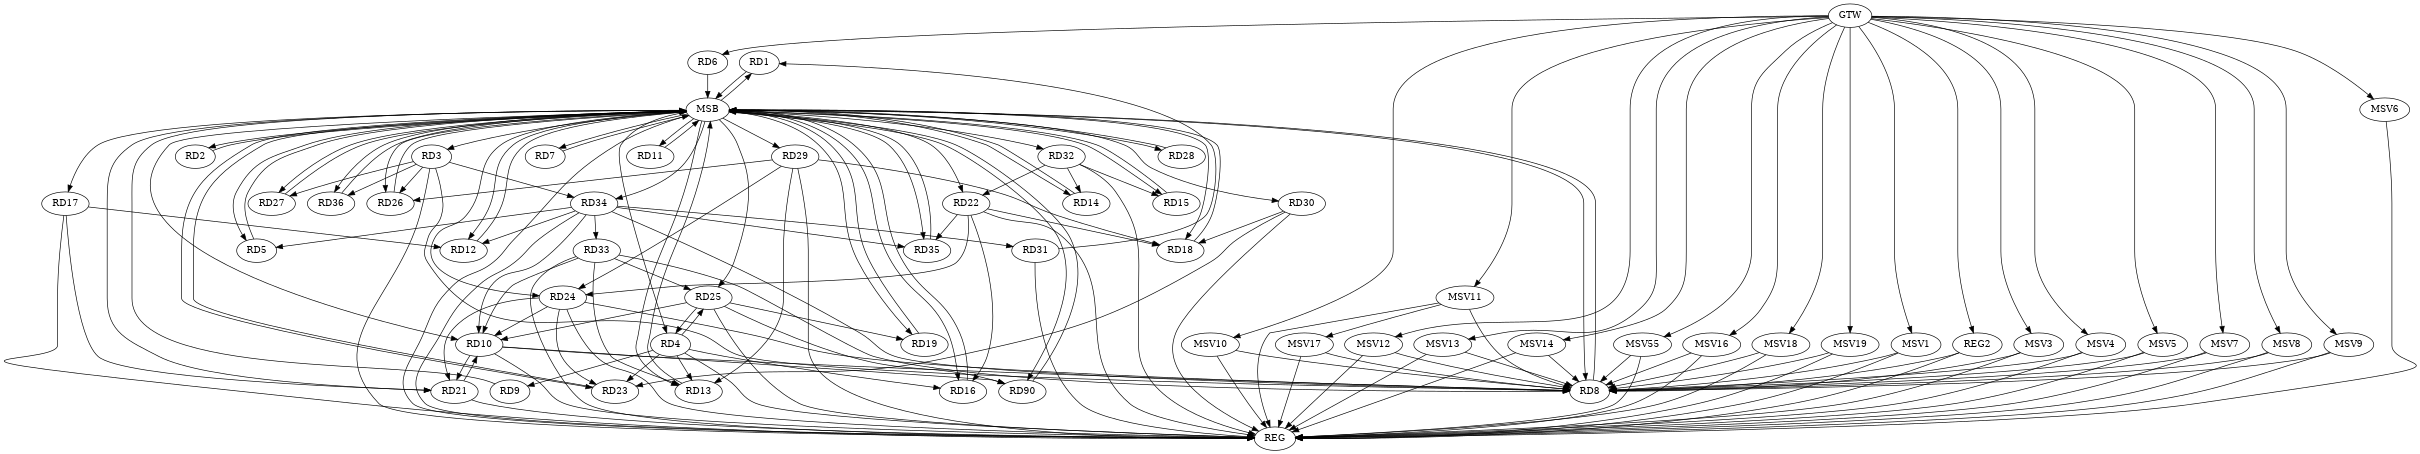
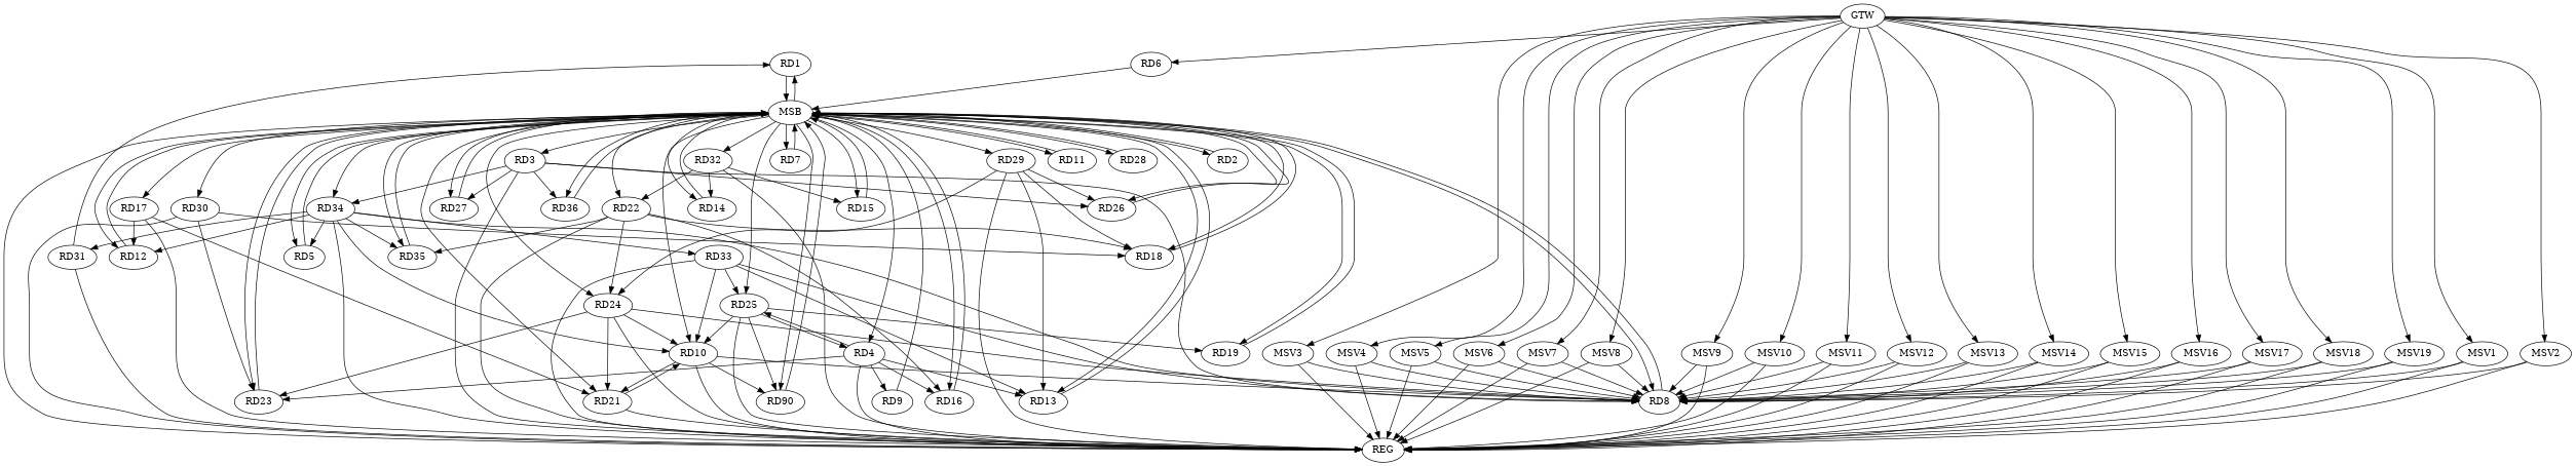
  strict digraph {
    n1 [label=RD1]
    n2 [label=MSB]
    n3 [label=RD2]
    n4 [label=RD3]
    n5 [label=RD8]
    n6 [label=RD26]
    n7 [label=RD27]
    n8 [label=RD34]
    n9 [label=RD36]
    n10 [label=REG]
    n11 [label=RD4]
    n12 [label=RD13]
    n13 [label=RD16]
    n14 [label=RD23]
    n15 [label=RD25]
    n16 [label=RD5]
    n17 [label=RD7]
    n18 [label=RD10]
    n19 [label=RD90]
    n20 [label=RD21]
    n21 [label=RD11]
    n22 [label=RD12]
    n23 [label=RD14]
    n24 [label=RD15]
    n25 [label=RD17]
    n26 [label=RD18]
    n27 [label=RD19]
    n28 [label=RD22]
    n29 [label=RD24]
    n30 [label=RD35]
    n31 [label=RD28]
    n32 [label=RD29]
    n33 [label=RD30]
    n34 [label=RD32]
    n35 [label=RD31]
    n36 [label=RD33]
    n37 [label=RD9]
    n38 [label=RD6]
    n39 [label=GTW]
    n40 [label=MSV1]
-   n41 [label=REG2]
+   n41 [label=MSV2]
    n42 [label=MSV3]
    n43 [label=MSV4]
    n44 [label=MSV5]
    n45 [label=MSV6]
    n46 [label=MSV7]
    n47 [label=MSV8]
    n48 [label=MSV9]
    n49 [label=MSV10]
    n50 [label=MSV11]
    n51 [label=MSV12]
    n52 [label=MSV13]
    n53 [label=MSV14]
-   n54 [label=MSV55]
+   n54 [label=MSV15]
    n55 [label=MSV16]
    n56 [label=MSV17]
    n57 [label=MSV18]
    n58 [label=MSV19]
    n1 -> n2
    n2 -> n1
    n2 -> n3
    n2 -> n4
    n2 -> n5
    n2 -> n6
    n2 -> n7
    n2 -> n8
    n2 -> n9
    n2 -> n10
    n2 -> n11
    n2 -> n12
    n2 -> n13
    n2 -> n14
    n2 -> n15
    n2 -> n16
    n2 -> n17
    n2 -> n18
    n2 -> n19
    n2 -> n20
    n2 -> n21
    n2 -> n22
    n2 -> n23
    n2 -> n24
    n2 -> n25
    n2 -> n26
    n2 -> n27
    n2 -> n28
    n2 -> n29
    n2 -> n30
    n2 -> n31
    n2 -> n32
    n2 -> n33
    n2 -> n34
    n3 -> n2
    n4 -> n5
    n4 -> n6
    n4 -> n7
    n4 -> n8
    n4 -> n9
    n4 -> n10
    n5 -> n2
    n6 -> n2
    n7 -> n2
    n8 -> n5
    n8 -> n10
    n8 -> n16
    n8 -> n18
    n8 -> n22
    n8 -> n30
    n8 -> n35
    n8 -> n36
    n9 -> n2
    n11 -> n10
    n11 -> n12
    n11 -> n13
    n11 -> n14
    n11 -> n15
    n11 -> n37
    n12 -> n2
    n13 -> n2
    n14 -> n2
    n15 -> n10
    n15 -> n11
    n15 -> n18
    n15 -> n19
    n15 -> n27
    n16 -> n2
    n17 -> n2
    n18 -> n5
    n18 -> n10
    n18 -> n19
    n18 -> n20
    n19 -> n2
    n20 -> n10
    n20 -> n18
    n21 -> n2
    n22 -> n2
    n23 -> n2
    n24 -> n2
    n25 -> n10
    n25 -> n20
    n25 -> n22
    n26 -> n2
    n27 -> n2
    n28 -> n10
    n28 -> n13
    n28 -> n26
    n28 -> n29
    n28 -> n30
    n29 -> n5
    n29 -> n10
    n29 -> n14
    n29 -> n18
    n29 -> n20
    n30 -> n2
    n31 -> n2
    n32 -> n6
    n32 -> n10
    n32 -> n12
    n32 -> n26
    n32 -> n29
    n33 -> n10
    n33 -> n14
    n33 -> n26
    n34 -> n10
    n34 -> n23
    n34 -> n24
    n34 -> n28
    n35 -> n1
    n35 -> n10
    n36 -> n5
    n36 -> n10
    n36 -> n12
    n36 -> n15
    n36 -> n18
    n37 -> n2
    n38 -> n2
    n39 -> n38
    n39 -> n40
    n39 -> n41
    n39 -> n42
    n39 -> n43
    n39 -> n44
    n39 -> n45
    n39 -> n46
    n39 -> n47
    n39 -> n48
    n39 -> n49
    n39 -> n50
    n39 -> n51
    n39 -> n52
    n39 -> n53
    n39 -> n54
    n39 -> n55
-   n50 -> n56
+   n39 -> n56
    n39 -> n57
    n39 -> n58
    n40 -> n5
    n40 -> n10
    n41 -> n5
    n41 -> n10
    n42 -> n5
    n42 -> n10
    n43 -> n5
    n43 -> n10
    n44 -> n5
    n44 -> n10
+   n45 -> n5
    n45 -> n10
    n46 -> n5
    n46 -> n10
    n47 -> n5
    n47 -> n10
    n48 -> n5
    n48 -> n10
    n49 -> n5
    n49 -> n10
    n50 -> n5
    n50 -> n10
    n51 -> n5
    n51 -> n10
    n52 -> n5
    n52 -> n10
    n53 -> n5
    n53 -> n10
    n54 -> n5
    n54 -> n10
    n55 -> n5
    n55 -> n10
    n56 -> n5
    n56 -> n10
    n57 -> n5
    n57 -> n10
    n58 -> n5
    n58 -> n10
  }
